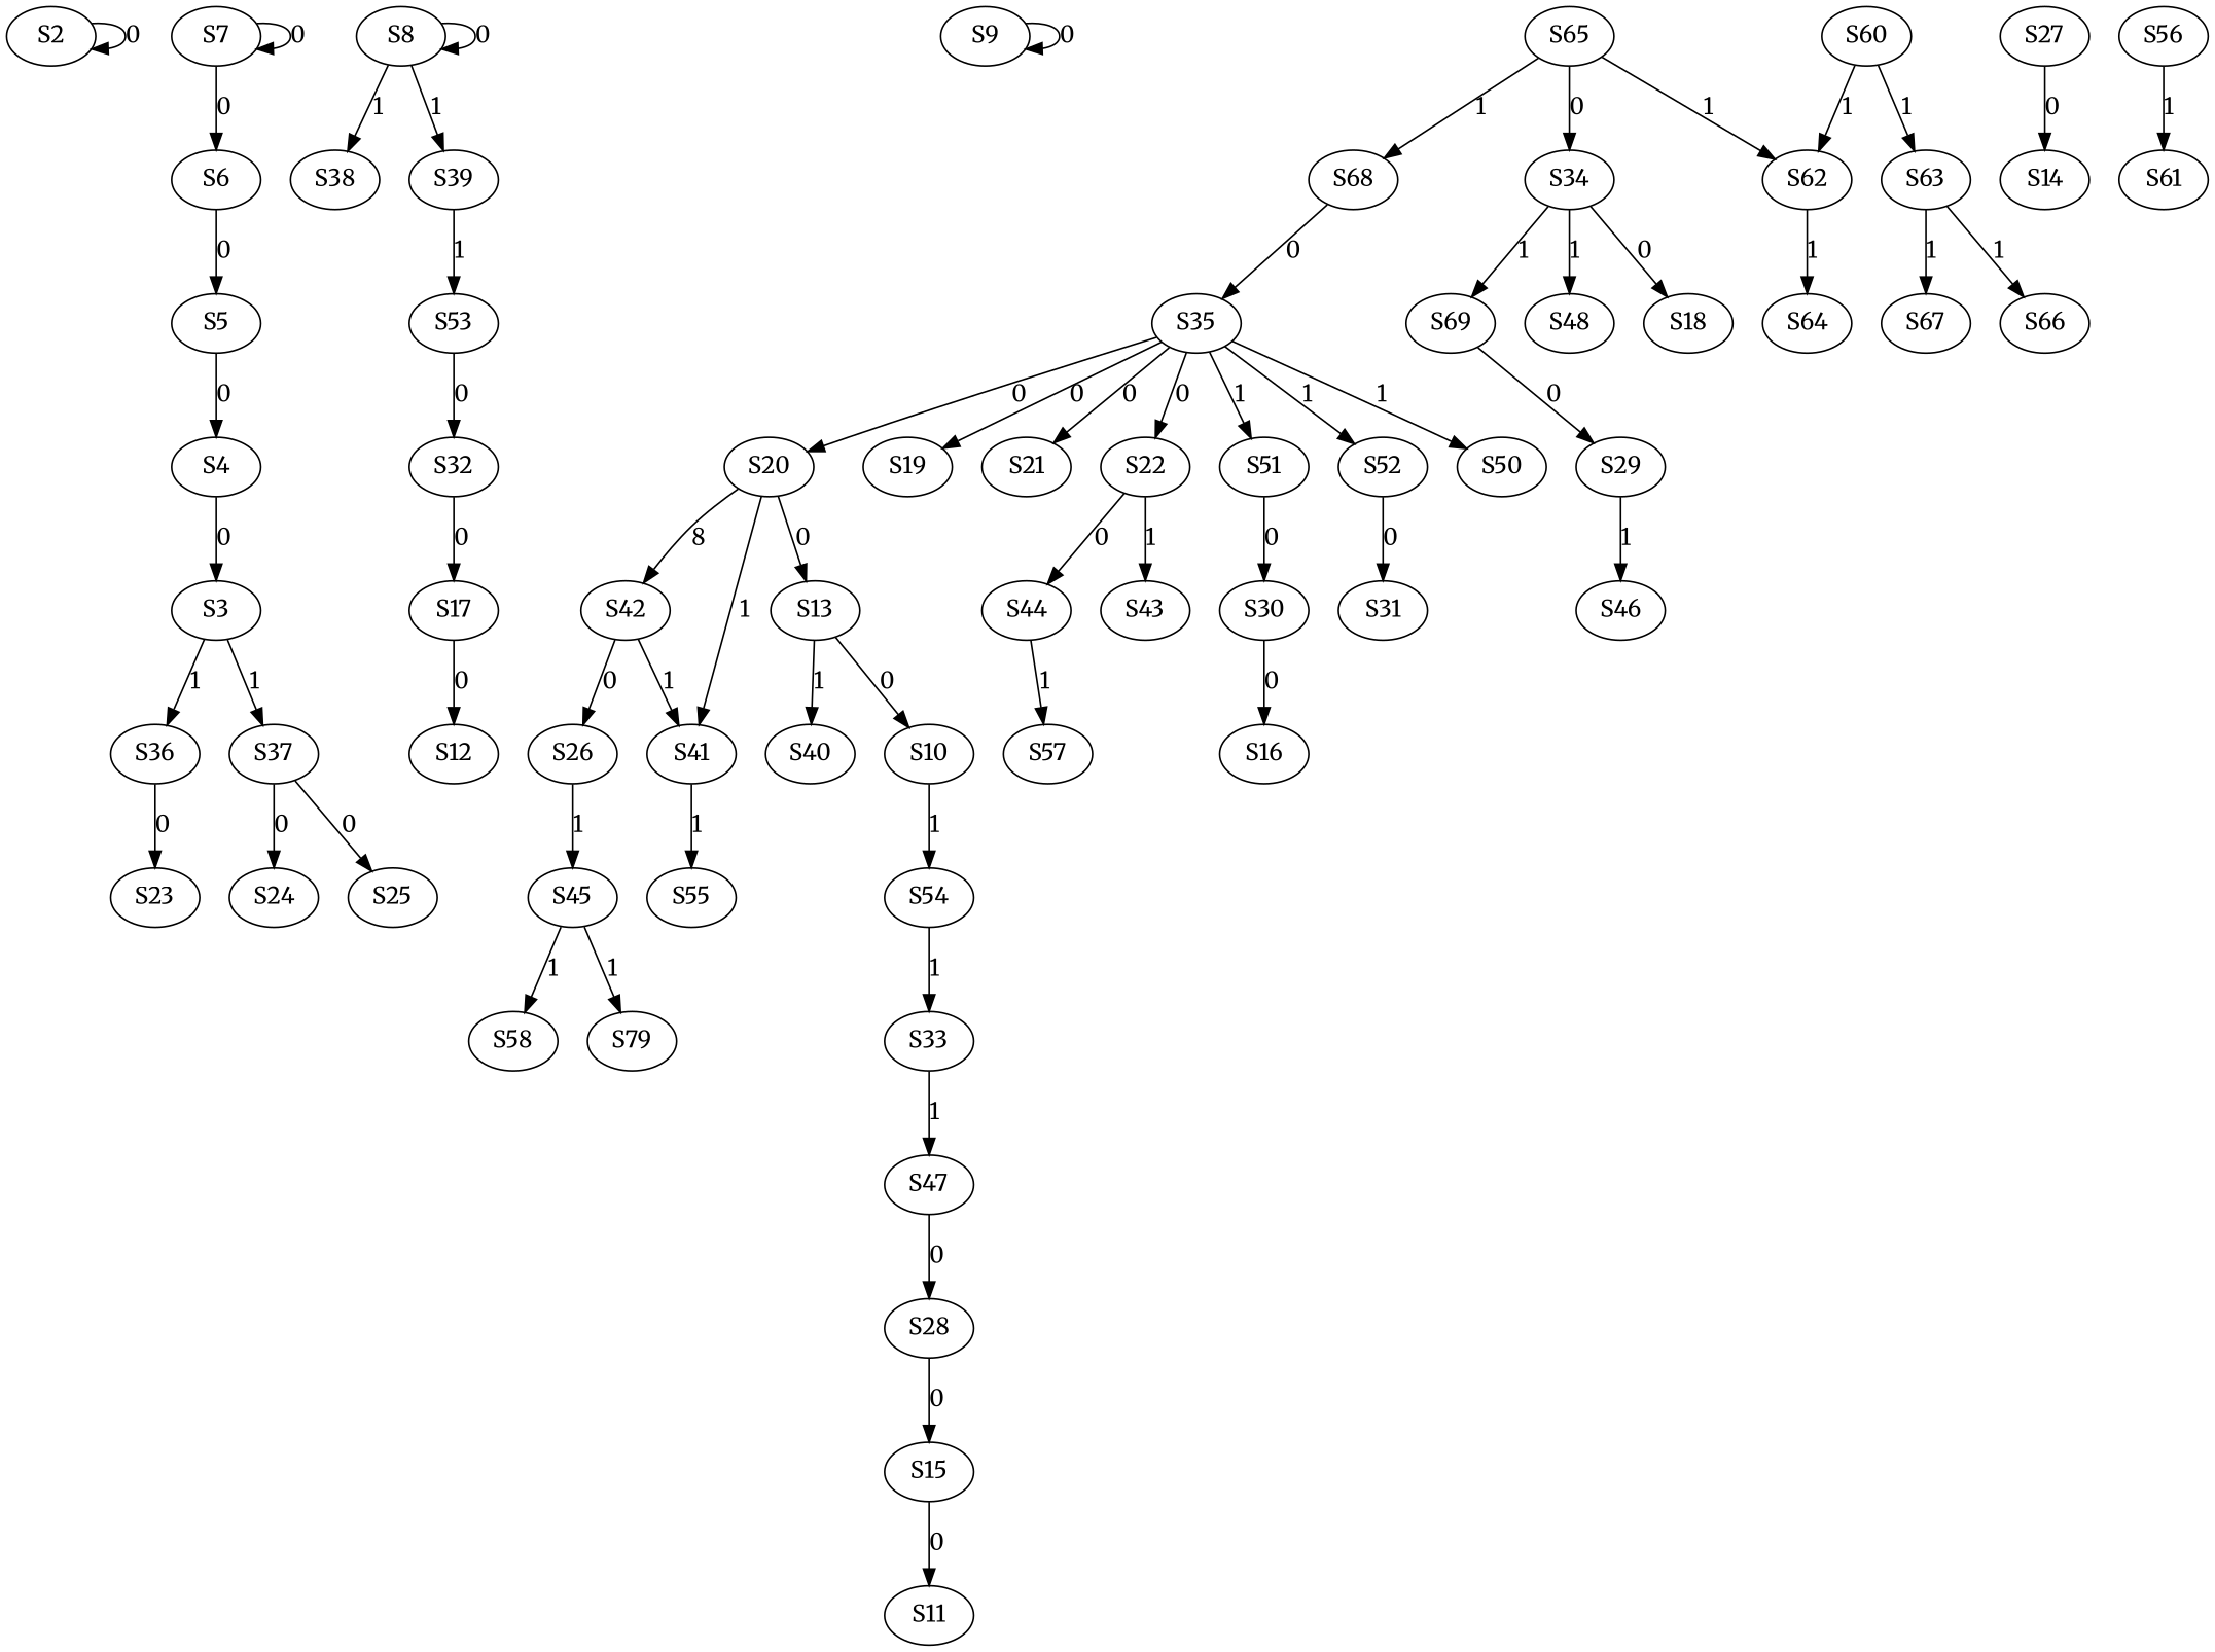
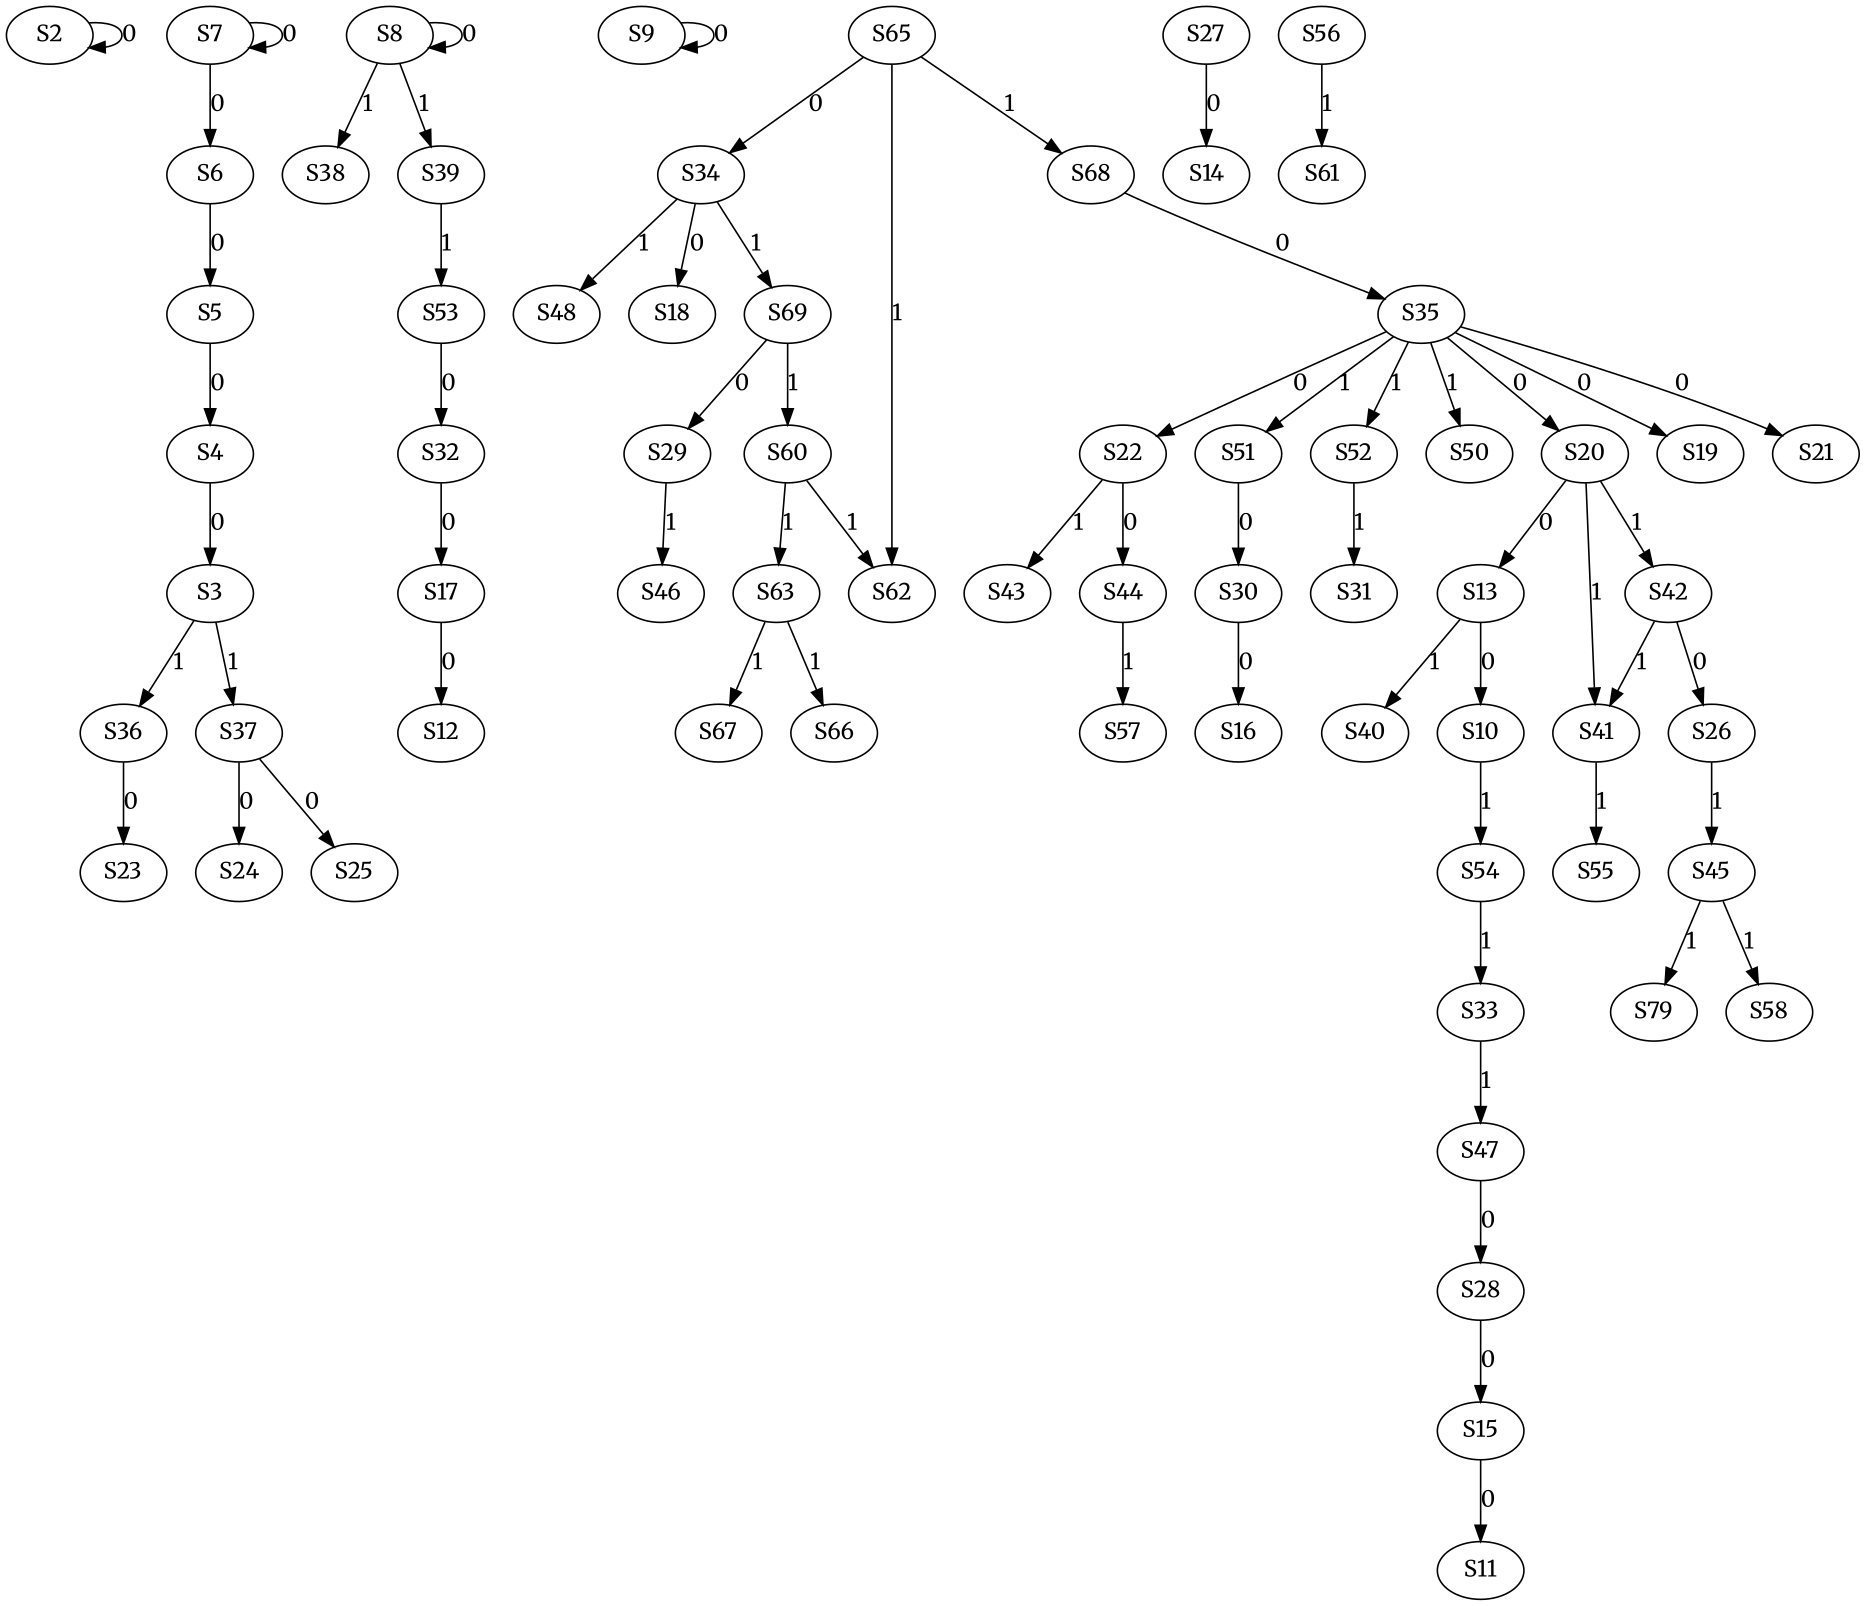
  strict digraph {
    fontname=Merriweather
    node [fontname=Merriweather]
    edge [fontname=Merriweather]
    S2
    S4
    S3
    S36
    S37
    S23
    S24
    S25
    S5
    S6
    S7
    S8
    S38
    S39
    S53
    S9
    S13
    S10
    S40
    S54
    S15
    S11
    S17
    S12
    S20
    S42
    S41
    S26
    S55
    S27
    S14
    S28
    S30
    S16
    S32
    S34
    S18
    n38 [label=S69]
    S48
    S29
    S60
    S35
    S19
    S21
    S22
    S51
    S52
    S50
    S43
    S44
    S31
    S57
    S45
    S56
    S61
    S58
    n57 [label=S79]
    S47
    S46
    S62
    S63
    S33
    S65
    S68
-   S64
    S66
    S67
    S2 -> S2 [label=0]
    S4 -> S3 [label=0]
    S3 -> S36 [label=1]
    S3 -> S37 [label=1]
    S36 -> S23 [label=0]
    S37 -> S24 [label=0]
    S37 -> S25 [label=0]
    S5 -> S4 [label=0]
    S6 -> S5 [label=0]
    S7 -> S6 [label=0]
    S7 -> S7 [label=0]
    S8 -> S8 [label=0]
    S8 -> S38 [label=1]
    S8 -> S39 [label=1]
    S39 -> S53 [label=1]
    S53 -> S32 [label=0]
    S9 -> S9 [label=0]
    S13 -> S10 [label=0]
    S13 -> S40 [label=1]
    S10 -> S54 [label=1]
    S54 -> S33 [label=1]
    S15 -> S11 [label=0]
    S17 -> S12 [label=0]
    S20 -> S13 [label=0]
-   S20 -> S42 [label=8]
+   S20 -> S42 [label=1]
    S20 -> S41 [label=1]
    S42 -> S41 [label=1]
    S42 -> S26 [label=0]
    S41 -> S55 [label=1]
    S26 -> S45 [label=1]
    S27 -> S14 [label=0]
    S28 -> S15 [label=0]
    S30 -> S16 [label=0]
    S32 -> S17 [label=0]
    S34 -> S18 [label=0]
    S34 -> n38 [label=1]
    S34 -> S48 [label=1]
    n38 -> S29 [label=0]
+   n38 -> S60 [label=1]
    S29 -> S46 [label=1]
    S60 -> S62 [label=1]
    S60 -> S63 [label=1]
    S35 -> S20 [label=0]
    S35 -> S19 [label=0]
    S35 -> S21 [label=0]
    S35 -> S22 [label=0]
    S35 -> S51 [label=1]
    S35 -> S52 [label=1]
    S35 -> S50 [label=1]
    S22 -> S43 [label=1]
    S22 -> S44 [label=0]
    S51 -> S30 [label=0]
-   S52 -> S31 [label=0]
+   S52 -> S31 [label=1]
    S44 -> S57 [label=1]
    S45 -> S58 [label=1]
    S45 -> n57 [label=1]
    S56 -> S61 [label=1]
    S47 -> S28 [label=0]
-   S62 -> S64 [label=1]
    S63 -> S66 [label=1]
    S63 -> S67 [label=1]
    S33 -> S47 [label=1]
    S65 -> S34 [label=0]
    S65 -> S62 [label=1]
    S65 -> S68 [label=1]
    S68 -> S35 [label=0]
  }
